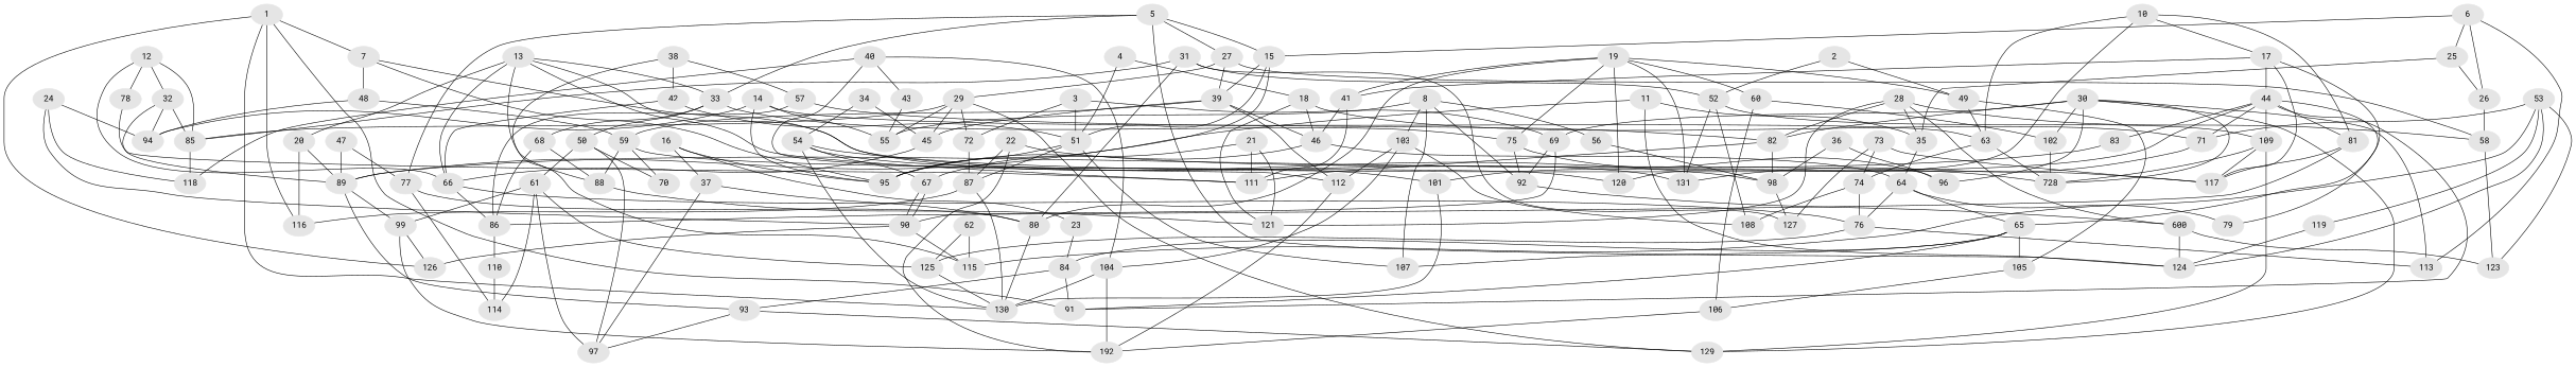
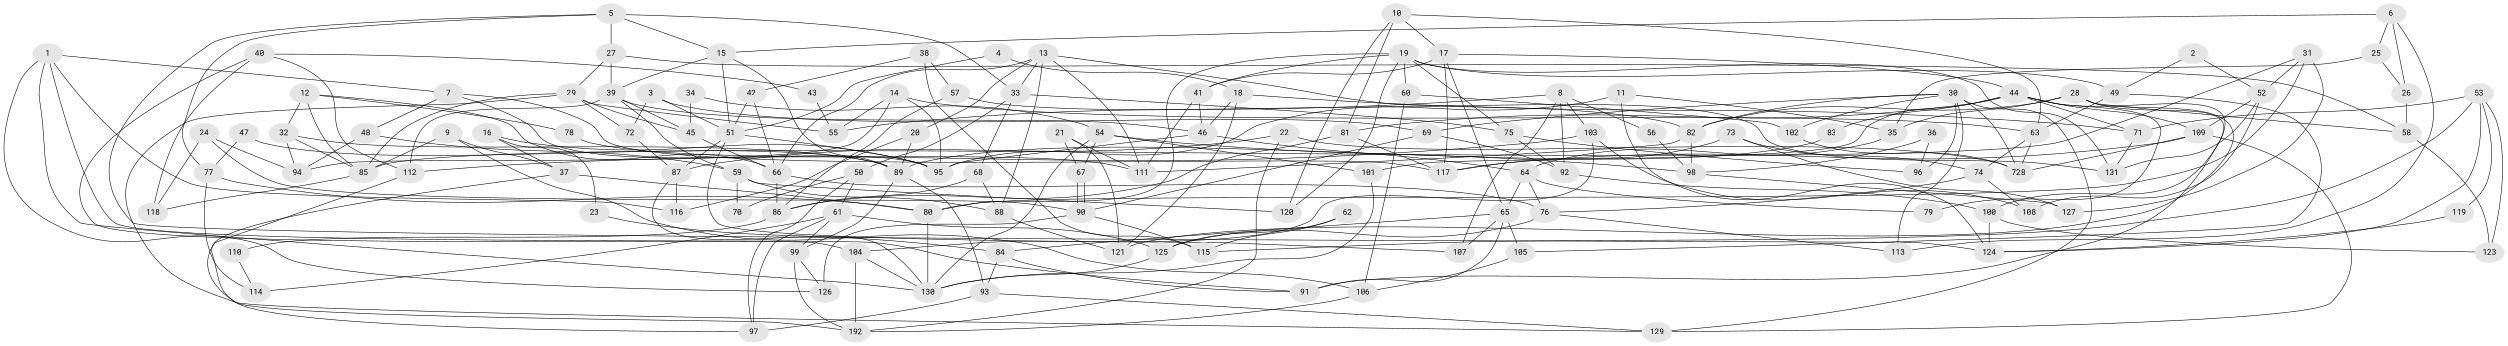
  graph {
    fontname="Roboto Mono"
    node [color=gray90 fontname="Roboto Mono" style=filled]
    edge [fontname="Roboto Mono"]
    1
    7
    91
    116
    126
    130
    48
    95
    117
    2
    49
    52
    63
    105
    131
    109
    108
    3
    51
    69
    72
    107
    87
    92
    90
    4
    18
    46
    71
    121
    5
    15
    27
    33
    77
    124
    39
    89
    58
    29
    75
    50
    68
    80
    114
    6
    25
    26
    113
    35
    94
    59
    8
    55
    56
    103
    98
-   100 [label=600]
+   100
    112
    104
+   9
    37
    85
    106
    97
    118
    n67 [label=192]
    10
    17
    81
    120
    41
    44
    65
    n75 [label=728]
    74
    86
    11
    64
    12
    32
    66
    78
    76
    111
    13
    20
    88
    14
    45
    99
    93
    16
    23
    84
    79
    83
    101
    19
    60
    102
    96
    21
    67
    22
    24
    115
    123
    129
    28
    82
    30
    31
    127
    61
    70
    34
    54
    36
    38
    42
    57
    40
    43
    47
    125
    53
    119
    110
    62
    73
    1 -- 7
    1 -- 91
    1 -- 116
    1 -- 126
    1 -- 130
    7 -- 48
    7 -- 95
    7 -- 117
    48 -- 94
    48 -- 59
    2 -- 49
    2 -- 52
    49 -- 63
    49 -- 105
    52 -- 131
    52 -- 109
    52 -- 108
    63 -- n75
    63 -- 74
    105 -- 106
    109 -- 117
    109 -- n75
    109 -- 129
    3 -- 51
    3 -- 69
    3 -- 72
    51 -- 95
    51 -- 107
    51 -- 87
    69 -- 92
    69 -- 90
    72 -- 87
    87 -- 116
    87 -- 130
    92 -- 100
    90 -- 126
    90 -- 115
    4 -- 51
    4 -- 18
    18 -- 46
    18 -- 71
    18 -- 121
    46 -- 95
    46 -- 64
    71 -- 131
    5 -- 15
    5 -- 27
    5 -- 33
    5 -- 77
    5 -- 124
    15 -- 51
    15 -- 39
    15 -- 89
    27 -- 39
    27 -- 58
    27 -- 29
    33 -- 75
    33 -- 50
    33 -- 68
    77 -- 80
    77 -- 114
    39 -- 46
    39 -- 59
    39 -- 112
    39 -- 45
    89 -- 99
    89 -- 93
    58 -- 123
    29 -- 72
    29 -- 55
    29 -- 85
    29 -- 45
    29 -- 129
    75 -- 92
    75 -- 96
    50 -- 97
    50 -- 61
    50 -- 70
    68 -- 86
    68 -- 88
    80 -- 130
    6 -- 15
    6 -- 25
    6 -- 26
    6 -- 113
    25 -- 26
    25 -- 35
    26 -- 58
    35 -- 64
    59 -- 120
    59 -- 88
    59 -- 70
    8 -- 107
    8 -- 92
    8 -- 55
    8 -- 56
    8 -- 103
    56 -- 98
    103 -- 108
    103 -- 112
    103 -- 104
    98 -- 127
    100 -- 124
    100 -- 123
    112 -- n67
    104 -- 130
    104 -- n67
+   9 -- 37
+   9 -- 85
+   9 -- 106
    37 -- 80
    37 -- 97
    85 -- 118
    106 -- n67
    10 -- 63
    10 -- 17
    10 -- 81
    10 -- 120
    17 -- 117
    17 -- 41
    17 -- 44
    17 -- 65
    81 -- 117
    81 -- 86
    41 -- 46
    41 -- 111
    44 -- 91
    44 -- 109
    44 -- 71
    44 -- 81
    44 -- 79
    44 -- 83
    44 -- 101
    65 -- 91
    65 -- 105
    65 -- 107
    65 -- 84
    74 -- 108
    74 -- 76
    86 -- 110
    11 -- 95
    11 -- 124
    11 -- 35
    64 -- 65
    64 -- 76
    64 -- 79
    12 -- 85
    12 -- 32
    12 -- 66
    12 -- 78
    32 -- 89
    32 -- 94
    32 -- 85
    66 -- 86
    66 -- 76
    78 -- 111
    76 -- 113
    76 -- 125
    13 -- 131
    13 -- 33
    13 -- 66
    13 -- 111
    13 -- 20
    13 -- 88
    20 -- 116
    20 -- 89
    88 -- 121
    14 -- 95
    14 -- 63
    14 -- 94
    14 -- 55
    45 -- 66
    99 -- 126
    99 -- n67
    93 -- 97
    93 -- 129
    16 -- 95
    16 -- 37
    16 -- 23
    23 -- 84
    84 -- 91
    84 -- 93
    83 -- 89
    101 -- 130
    19 -- 49
    19 -- 131
    19 -- 75
    19 -- 80
    19 -- 120
    19 -- 41
    19 -- 60
    60 -- 106
    60 -- 102
    102 -- n75
    21 -- 121
    21 -- 111
    21 -- 67
    67 -- 90
    67 -- 90
    22 -- 87
    22 -- n67
    22 -- n75
    24 -- 90
    24 -- 94
    24 -- 118
    28 -- 121
    28 -- 58
    28 -- 35
    28 -- 100
    28 -- 82
    82 -- 98
    82 -- 111
    30 -- 69
    30 -- 113
    30 -- n75
    30 -- 102
    30 -- 96
    30 -- 129
    30 -- 82
    31 -- 52
    31 -- 80
    31 -- 85
    31 -- 127
    61 -- 114
    61 -- 97
    61 -- 99
    61 -- 125
    34 -- 45
    34 -- 54
    54 -- 130
    54 -- 98
    54 -- 101
    54 -- 67
    36 -- 98
    36 -- 96
    38 -- 115
    38 -- 42
    38 -- 57
    42 -- 51
    42 -- 66
    57 -- 86
    57 -- 82
    40 -- 112
    40 -- 104
    40 -- 118
    40 -- 43
    43 -- 55
    47 -- 77
    47 -- 89
    125 -- 130
    53 -- 71
    53 -- 124
    53 -- 115
    53 -- 123
    53 -- 119
    119 -- 124
    110 -- 114
    62 -- 115
    62 -- 125
    73 -- 117
    73 -- 74
    73 -- 127
  }
